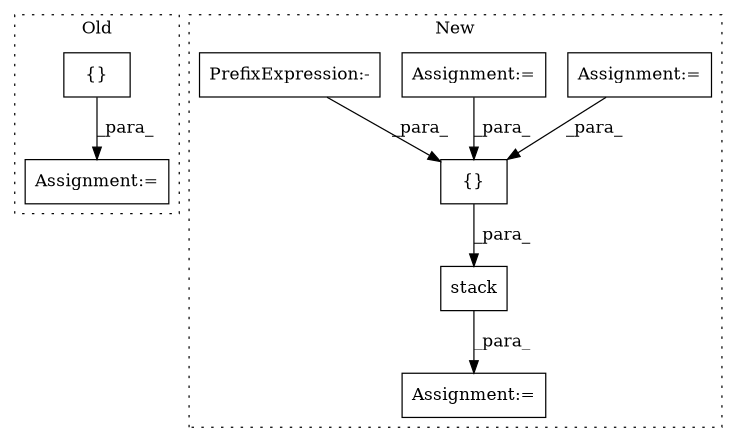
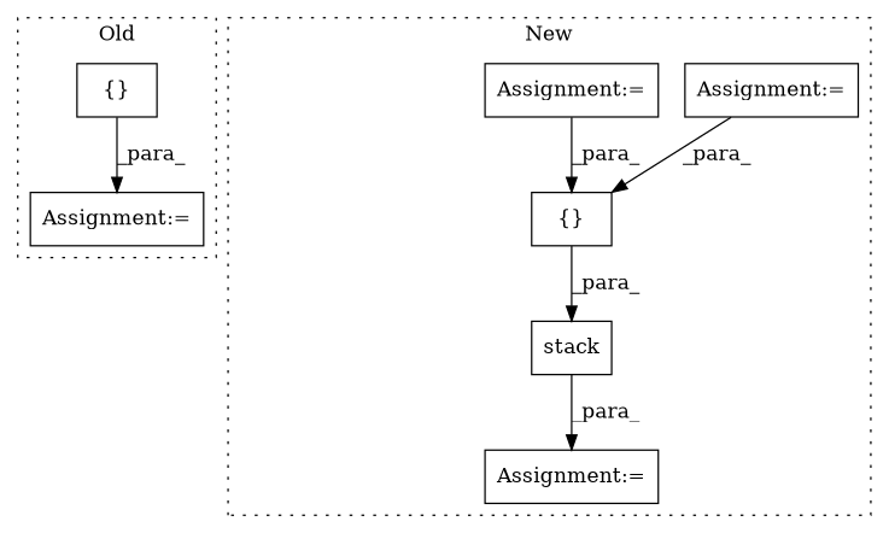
  digraph {
    node [a=7 l=1 shape=box]
    n1 [a=4 l="1,1" label="{}" s="15560,15585"]
    n2 [label="Assignment:=" s=15528]
    n3 [a=32 l="6,1" label=stack s="16358,16498"]
    n4 [label="Assignment:=" s=16346]
    n5 [label="Assignment:=" s=15781]
    n6 [a=4 l="1,1" label="{}" s="16373,16494"]
    n7 [l=10 label="Assignment:=" s=15332]
-   n8 [a=38 label="PrefixExpression:-" s=16033]
    subgraph cluster_1 {
      label=Old
      style=dotted
      n1
      n2
    }
    subgraph cluster_2 {
      label=New
      style=dotted
      n3
      n4
      n5
      n6
      n7
-     n8
    }
    n1 -> n2 [label=_para_]
    n3 -> n4 [label=_para_]
    n5 -> n6 [label=_para_]
    n6 -> n3 [label=_para_]
    n7 -> n6 [label=_para_]
-   n8 -> n6 [label=_para_]
  }
